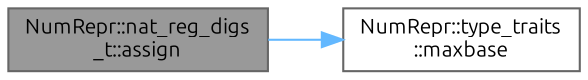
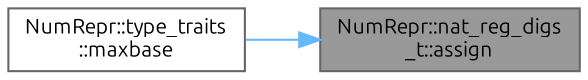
  digraph {
    rankdir=LR
    fontname=Ubuntu
    node [fontname=Ubuntu fontsize=10 shape=box style=filled]
    n1 [color=gray40 fillcolor=grey60 fontcolor=black height=0.2 label="NumRepr::nat_reg_digs\l_t::assign" width=0.4]
    n2 [color=grey40 fillcolor=white height=0.2 label="NumRepr::type_traits\l::maxbase" width=0.4]
-   n1 -> n2 [color=steelblue1 fontname=Ubuntu fontsize=10 labelfontname=Helvetica labelfontsize=10 style=solid]
+   n2 -> n1 [color=steelblue1 fontname=Ubuntu fontsize=10 labelfontname=Helvetica labelfontsize=10 style=solid]
  }
